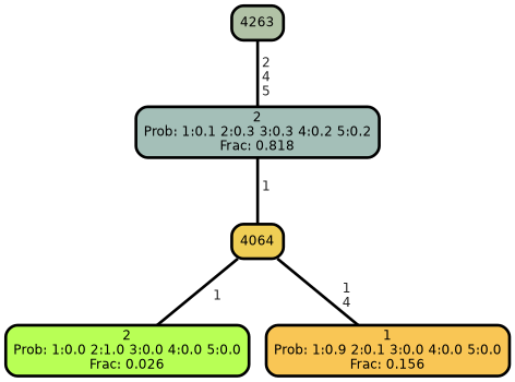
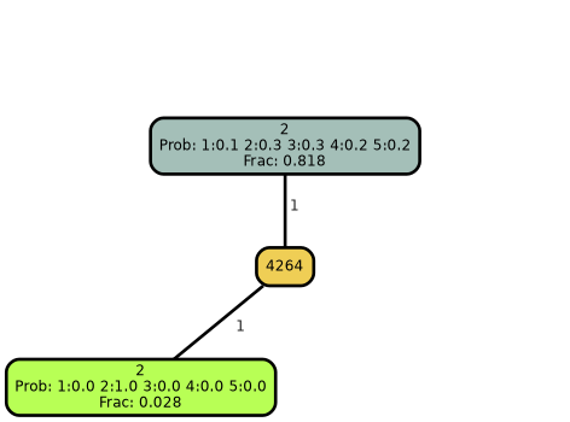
  graph {
    ranksep="0 equally"
    splines=straight
    node [color=black fontcolor=black fontname=helvetica penwidth=3 shape=box style="filled, rounded"]
    edge [color=black fontcolor=grey14 fontname=helvetica fontweight=bold penwidth=3]
-   n1 [fillcolor="#b8ff55" label="2\nProb: 1:0.0 2:1.0 3:0.0 4:0.0 5:0.0\nFrac: 0.026"]
-   n2 [fillcolor="#efce55" label=4064]
-   n3 [fillcolor="#f9c655" label="1\nProb: 1:0.9 2:0.1 3:0.0 4:0.0 5:0.0\nFrac: 0.156"]
-   n4 [fillcolor="#b1c2a6" label=4263]
+   n1 [fillcolor="#b8ff55" label="2\nProb: 1:0.0 2:1.0 3:0.0 4:0.0 5:0.0\nFrac: 0.028"]
+   n2 [fillcolor="#efce55" label=4264]
    n5 [fillcolor="#a4bfb8" label="2\nProb: 1:0.1 2:0.3 3:0.3 4:0.2 5:0.2\nFrac: 0.818"]
    subgraph sub_1 {
      rank=same
    }
    n2 -- n1 [label=" 1"]
-   n2 -- n3 [label=" 1\n 4"]
-   n4 -- n5 [label=" 2\n 4\n 5"]
    n5 -- n2 [label=" 1"]
  }
